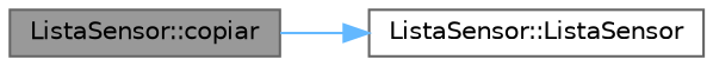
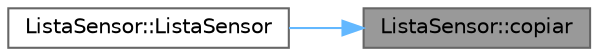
  digraph {
    rankdir=LR
    node [fontname=Helvetica fontsize=10 shape=box style=filled]
    n1 [color=gray40 fillcolor=grey60 fontcolor=black height=0.2 label="ListaSensor::copiar" width=0.4]
    n2 [color=grey40 fillcolor=white height=0.2 label="ListaSensor::ListaSensor" width=0.4]
-   n1 -> n2 [color=steelblue1 fontname=Helvetica fontsize=10 labelfontname=Helvetica labelfontsize=10 style=solid]
+   n2 -> n1 [color=steelblue1 fontname=Helvetica fontsize=10 labelfontname=Helvetica labelfontsize=10 style=solid]
  }
